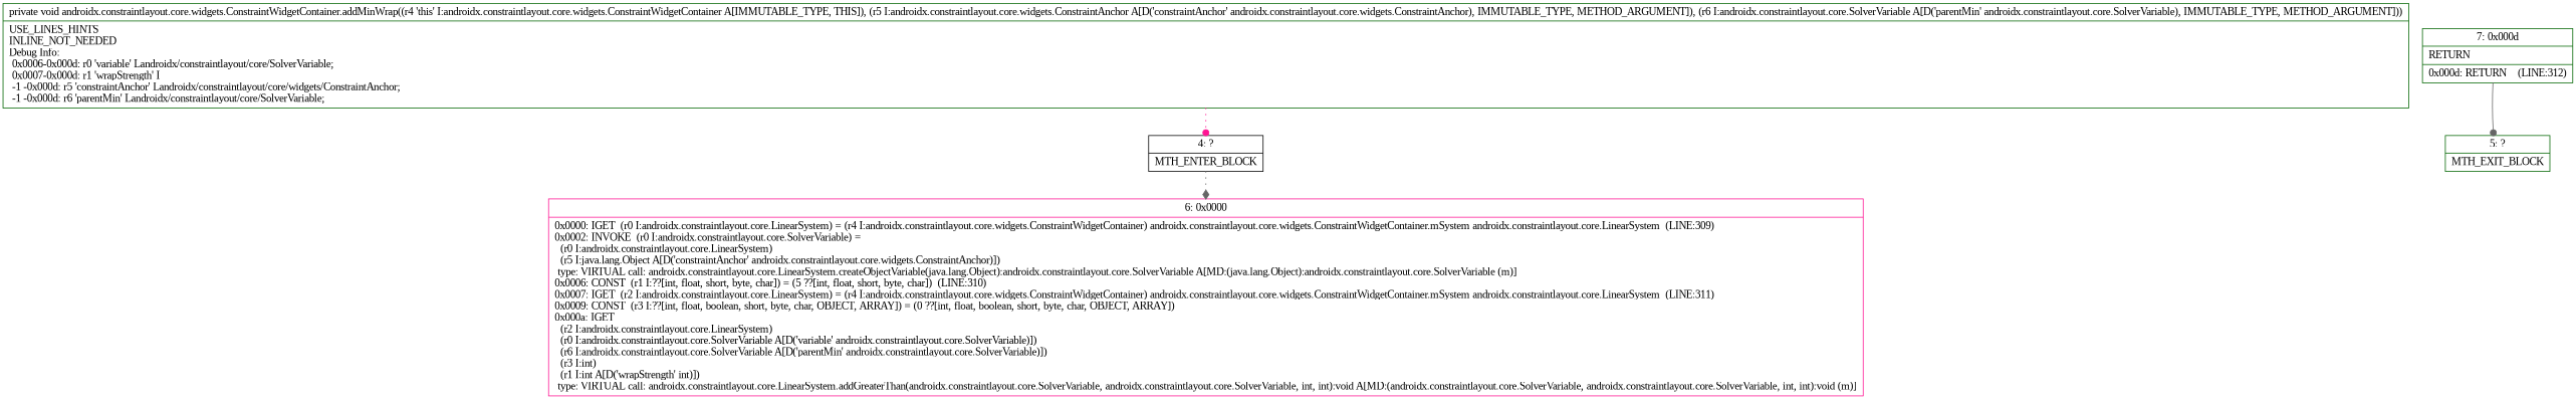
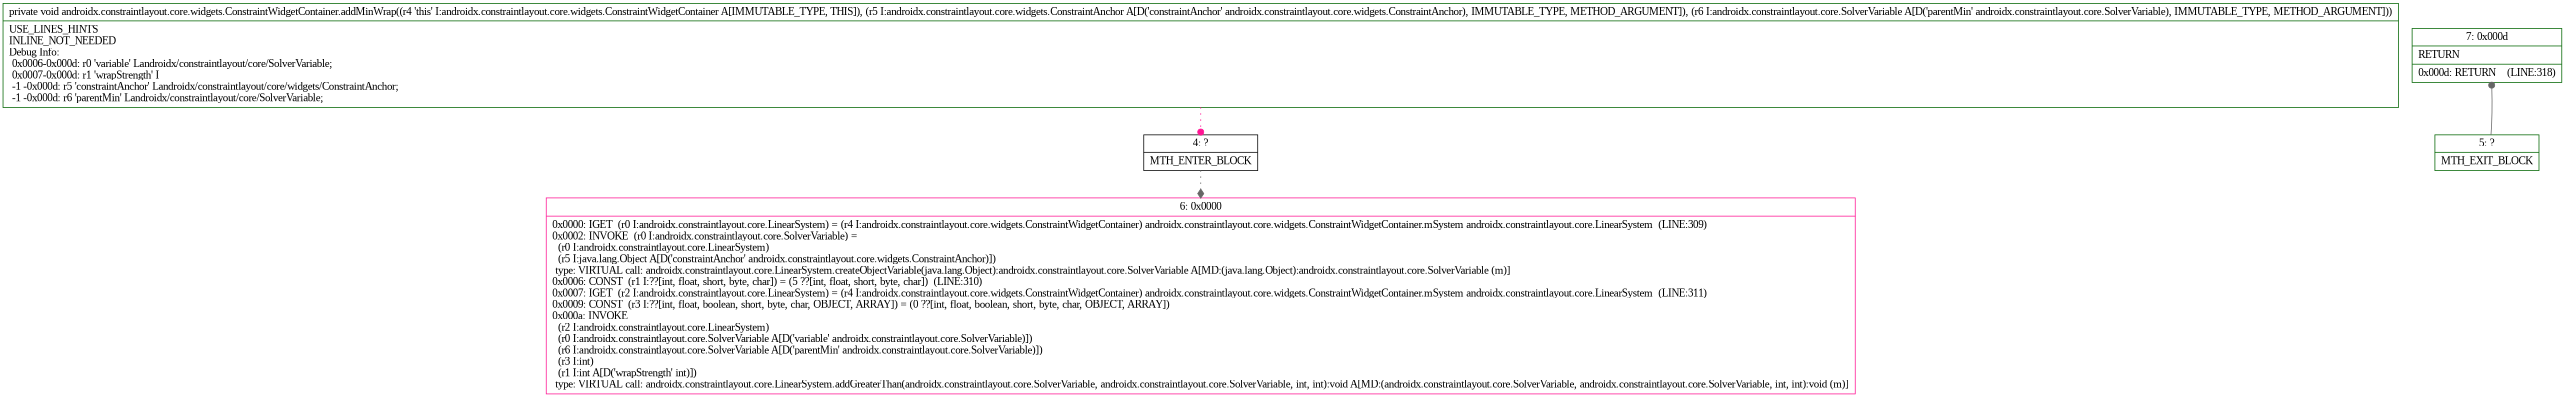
  digraph {
    fontname="Liberation Serif"
    node [color=darkgreen fontname="Liberation Serif" shape=record]
    edge [arrowhead=dot color=gray40 fontname="Liberation Serif" style=dotted]
    n1 [color=black label="{4\:\ ?|MTH_ENTER_BLOCK\l}"]
-   n2 [color=deeppink label="{6\:\ 0x0000|0x0000: IGET  (r0 I:androidx.constraintlayout.core.LinearSystem) = (r4 I:androidx.constraintlayout.core.widgets.ConstraintWidgetContainer) androidx.constraintlayout.core.widgets.ConstraintWidgetContainer.mSystem androidx.constraintlayout.core.LinearSystem  (LINE:309)\l0x0002: INVOKE  (r0 I:androidx.constraintlayout.core.SolverVariable) = \l  (r0 I:androidx.constraintlayout.core.LinearSystem)\l  (r5 I:java.lang.Object A[D('constraintAnchor' androidx.constraintlayout.core.widgets.ConstraintAnchor)])\l type: VIRTUAL call: androidx.constraintlayout.core.LinearSystem.createObjectVariable(java.lang.Object):androidx.constraintlayout.core.SolverVariable A[MD:(java.lang.Object):androidx.constraintlayout.core.SolverVariable (m)]\l0x0006: CONST  (r1 I:??[int, float, short, byte, char]) = (5 ??[int, float, short, byte, char])  (LINE:310)\l0x0007: IGET  (r2 I:androidx.constraintlayout.core.LinearSystem) = (r4 I:androidx.constraintlayout.core.widgets.ConstraintWidgetContainer) androidx.constraintlayout.core.widgets.ConstraintWidgetContainer.mSystem androidx.constraintlayout.core.LinearSystem  (LINE:311)\l0x0009: CONST  (r3 I:??[int, float, boolean, short, byte, char, OBJECT, ARRAY]) = (0 ??[int, float, boolean, short, byte, char, OBJECT, ARRAY]) \l0x000a: IGET  \l  (r2 I:androidx.constraintlayout.core.LinearSystem)\l  (r0 I:androidx.constraintlayout.core.SolverVariable A[D('variable' androidx.constraintlayout.core.SolverVariable)])\l  (r6 I:androidx.constraintlayout.core.SolverVariable A[D('parentMin' androidx.constraintlayout.core.SolverVariable)])\l  (r3 I:int)\l  (r1 I:int A[D('wrapStrength' int)])\l type: VIRTUAL call: androidx.constraintlayout.core.LinearSystem.addGreaterThan(androidx.constraintlayout.core.SolverVariable, androidx.constraintlayout.core.SolverVariable, int, int):void A[MD:(androidx.constraintlayout.core.SolverVariable, androidx.constraintlayout.core.SolverVariable, int, int):void (m)]\l}"]
-   n3 [label="{7\:\ 0x000d|RETURN\l|0x000d: RETURN    (LINE:312)\l}"]
+   n2 [color=deeppink label="{6\:\ 0x0000|0x0000: IGET  (r0 I:androidx.constraintlayout.core.LinearSystem) = (r4 I:androidx.constraintlayout.core.widgets.ConstraintWidgetContainer) androidx.constraintlayout.core.widgets.ConstraintWidgetContainer.mSystem androidx.constraintlayout.core.LinearSystem  (LINE:309)\l0x0002: INVOKE  (r0 I:androidx.constraintlayout.core.SolverVariable) = \l  (r0 I:androidx.constraintlayout.core.LinearSystem)\l  (r5 I:java.lang.Object A[D('constraintAnchor' androidx.constraintlayout.core.widgets.ConstraintAnchor)])\l type: VIRTUAL call: androidx.constraintlayout.core.LinearSystem.createObjectVariable(java.lang.Object):androidx.constraintlayout.core.SolverVariable A[MD:(java.lang.Object):androidx.constraintlayout.core.SolverVariable (m)]\l0x0006: CONST  (r1 I:??[int, float, short, byte, char]) = (5 ??[int, float, short, byte, char])  (LINE:310)\l0x0007: IGET  (r2 I:androidx.constraintlayout.core.LinearSystem) = (r4 I:androidx.constraintlayout.core.widgets.ConstraintWidgetContainer) androidx.constraintlayout.core.widgets.ConstraintWidgetContainer.mSystem androidx.constraintlayout.core.LinearSystem  (LINE:311)\l0x0009: CONST  (r3 I:??[int, float, boolean, short, byte, char, OBJECT, ARRAY]) = (0 ??[int, float, boolean, short, byte, char, OBJECT, ARRAY]) \l0x000a: INVOKE  \l  (r2 I:androidx.constraintlayout.core.LinearSystem)\l  (r0 I:androidx.constraintlayout.core.SolverVariable A[D('variable' androidx.constraintlayout.core.SolverVariable)])\l  (r6 I:androidx.constraintlayout.core.SolverVariable A[D('parentMin' androidx.constraintlayout.core.SolverVariable)])\l  (r3 I:int)\l  (r1 I:int A[D('wrapStrength' int)])\l type: VIRTUAL call: androidx.constraintlayout.core.LinearSystem.addGreaterThan(androidx.constraintlayout.core.SolverVariable, androidx.constraintlayout.core.SolverVariable, int, int):void A[MD:(androidx.constraintlayout.core.SolverVariable, androidx.constraintlayout.core.SolverVariable, int, int):void (m)]\l}"]
+   n3 [label="{7\:\ 0x000d|RETURN\l|0x000d: RETURN    (LINE:318)\l}"]
    n4 [label="{5\:\ ?|MTH_EXIT_BLOCK\l}"]
    n5 [label="{private void androidx.constraintlayout.core.widgets.ConstraintWidgetContainer.addMinWrap((r4 'this' I:androidx.constraintlayout.core.widgets.ConstraintWidgetContainer A[IMMUTABLE_TYPE, THIS]), (r5 I:androidx.constraintlayout.core.widgets.ConstraintAnchor A[D('constraintAnchor' androidx.constraintlayout.core.widgets.ConstraintAnchor), IMMUTABLE_TYPE, METHOD_ARGUMENT]), (r6 I:androidx.constraintlayout.core.SolverVariable A[D('parentMin' androidx.constraintlayout.core.SolverVariable), IMMUTABLE_TYPE, METHOD_ARGUMENT]))  | USE_LINES_HINTS\lINLINE_NOT_NEEDED\lDebug Info:\l  0x0006\-0x000d: r0 'variable' Landroidx\/constraintlayout\/core\/SolverVariable;\l  0x0007\-0x000d: r1 'wrapStrength' I\l  \-1 \-0x000d: r5 'constraintAnchor' Landroidx\/constraintlayout\/core\/widgets\/ConstraintAnchor;\l  \-1 \-0x000d: r6 'parentMin' Landroidx\/constraintlayout\/core\/SolverVariable;\l}"]
    n1 -> n2 [arrowhead=diamond]
-   n3 -> n4 [style=solid]
+   n4 -> n3 [style=solid]
    n5 -> n1 [color=deeppink]
  }
